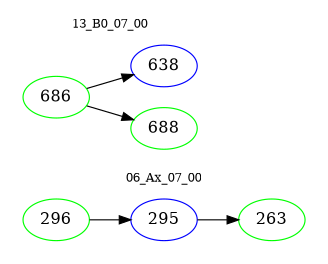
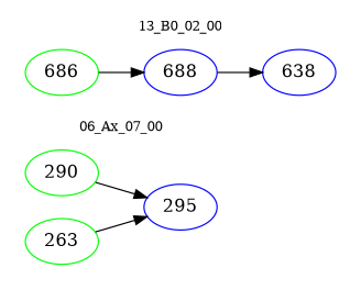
  digraph {
    rankdir=LR
    node [color=green]
    edge [color=black]
-   n1 [label=296]
+   n1 [label=290]
    n2 [color=blue label=295]
    n3 [label=263]
    n4 [label=686]
-   n5 [label=688]
+   n5 [color=blue label=688]
    n6 [color=blue label=638]
    subgraph cluster_1 {
      color=white
      fontsize=10
      label="06_Ax_07_00"
      n1
      n2
      n3
    }
    subgraph cluster_2 {
      color=white
      fontsize=10
-     label="13_B0_07_00"
+     label="13_B0_02_00"
      n4
      n5
      n6
    }
    n1 -> n2
-   n2 -> n3
+   n3 -> n2
    n4 -> n5
-   n4 -> n6
+   n5 -> n6
  }
